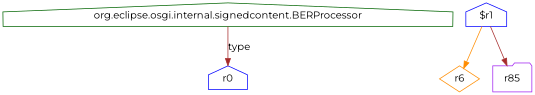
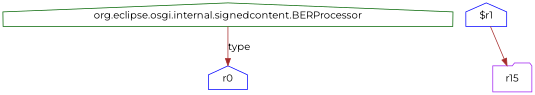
  digraph {
    fontname=Montserrat
    node [color=blue fontname=Montserrat shape=house]
    edge [color=brown fontname=Montserrat]
    n1 [label=r0]
    n2 [color=darkgreen label="org.eclipse.osgi.internal.signedcontent.BERProcessor"]
    n3 [label="$r1"]
-   n4 [color=darkorange label=r6 shape=diamond]
-   n5 [color=purple label=r85 shape=folder]
+   n5 [color=purple label=r15 shape=folder]
    n2 -> n1 [label=type]
-   n3 -> n4 [color=darkorange]
    n3 -> n5
  }
